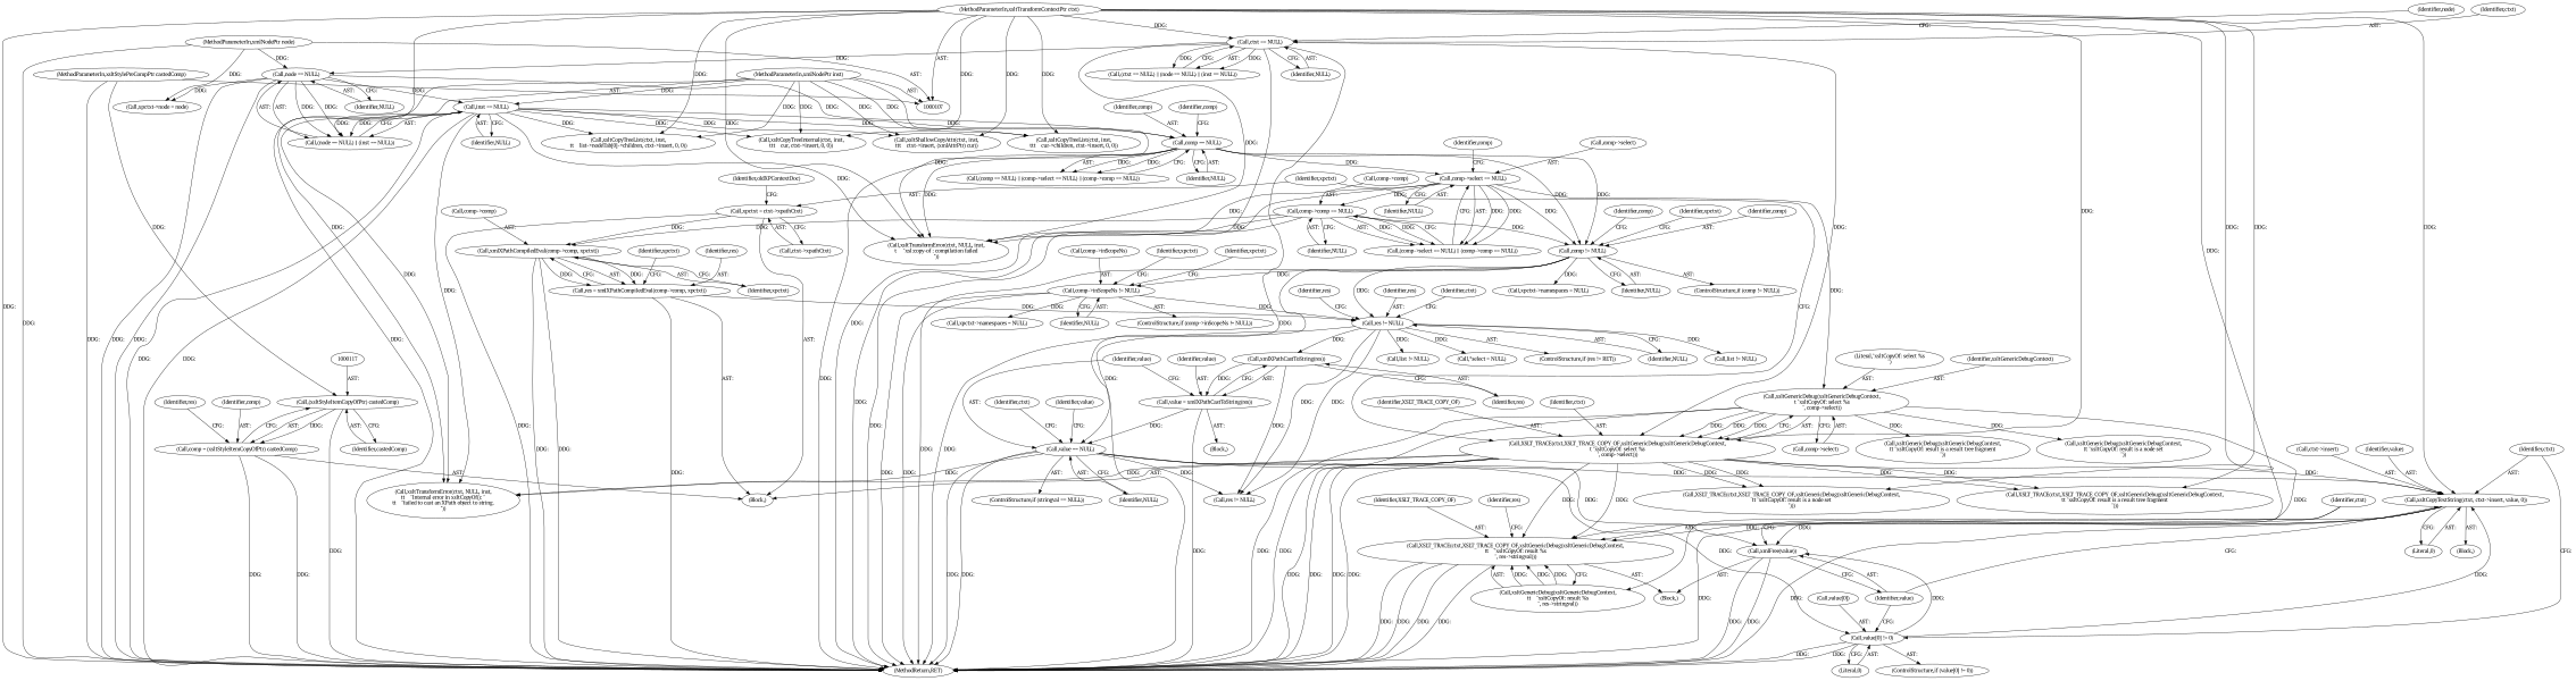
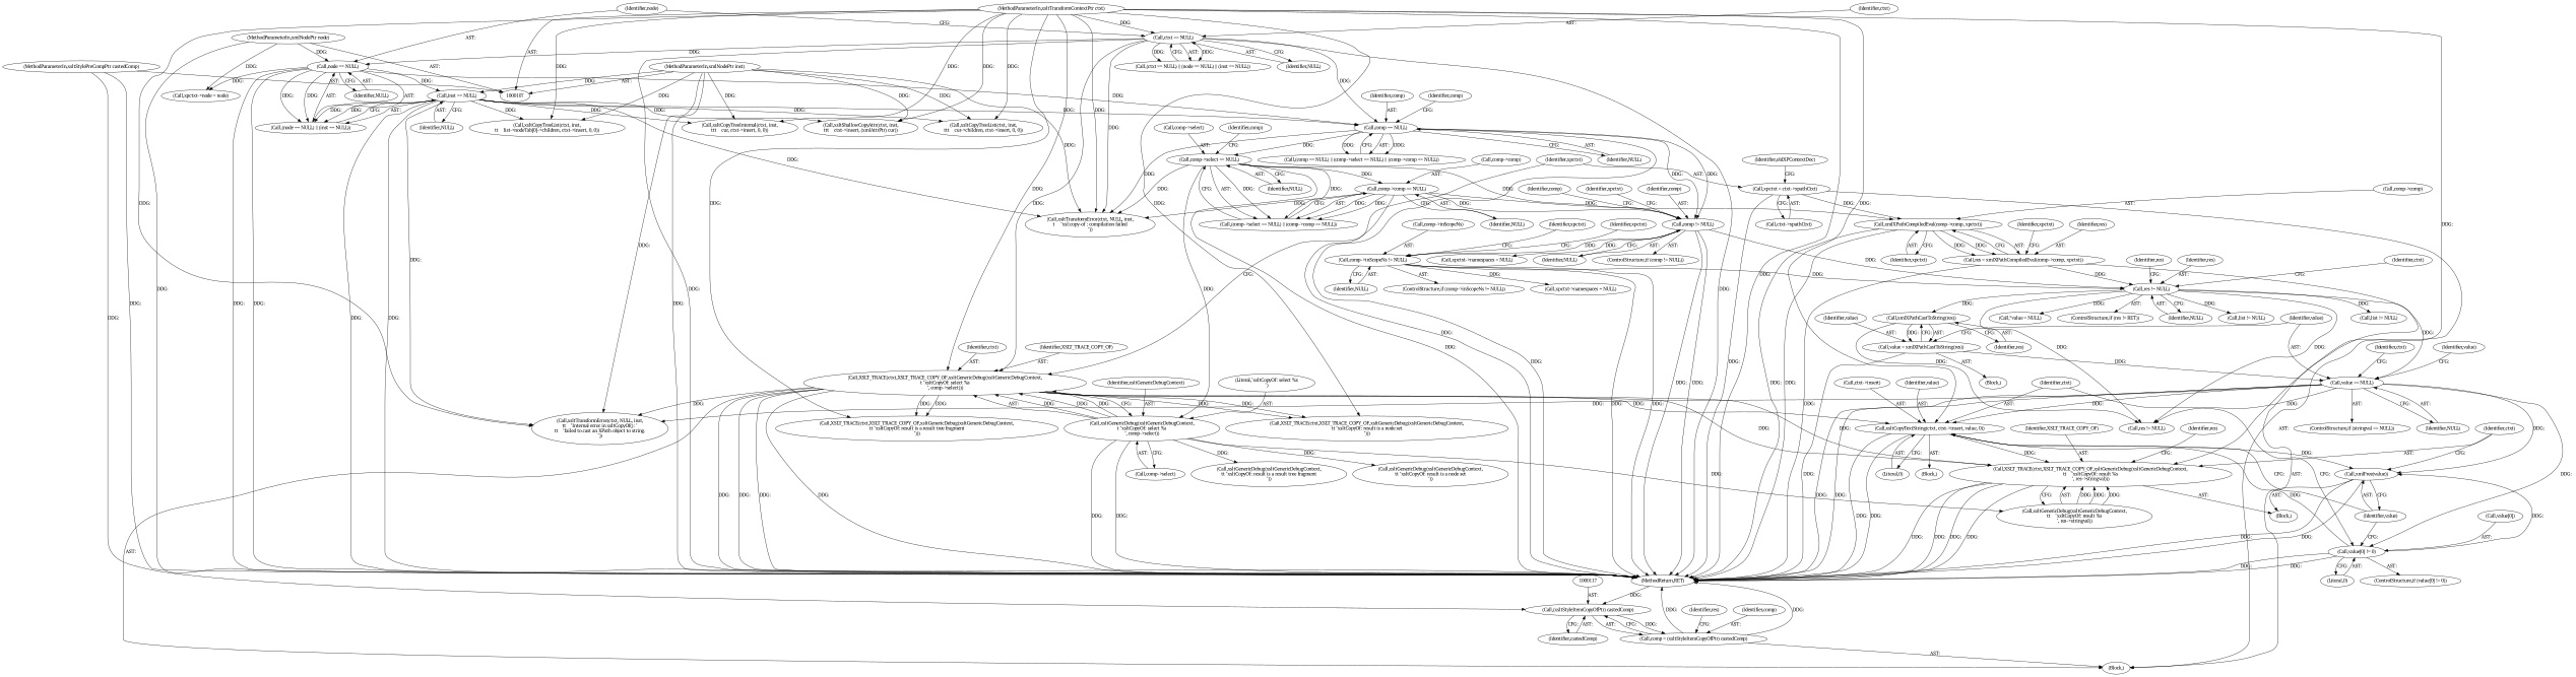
  digraph {
    fontname="PT Serif"
    node [fontname="PT Serif"]
    edge [fontname="PT Serif"]
    n1 [label="(Call,xsltCopyTextString(ctxt, ctxt->insert, value, 0))"]
    n2 [label="(Call,xmlFree(value))"]
    n3 [label="(Call,XSLT_TRACE(ctxt,XSLT_TRACE_COPY_OF,xsltGenericDebug(xsltGenericDebugContext,\n\t\t    \"xsltCopyOf: result %s\n\", res->stringval)))"]
    n4 [label="(MethodReturn,RET)"]
    n5 [label="(Literal,0)"]
    n6 [label="(Block,)"]
    n7 [label="(Block,)"]
    n8 [label="(Identifier,value)"]
    n9 [label="(Call,xsltGenericDebug(xsltGenericDebugContext,\n\t\t    \"xsltCopyOf: result %s\n\", res->stringval))"]
    n10 [label="(Call,XSLT_TRACE(ctxt,XSLT_TRACE_COPY_OF,xsltGenericDebug(xsltGenericDebugContext,\n\t \"xsltCopyOf: select %s\n\", comp->select)))"]
    n11 [label="(Call,xsltGenericDebug(xsltGenericDebugContext,\n\t \"xsltCopyOf: select %s\n\", comp->select))"]
    n12 [label="(Call,XSLT_TRACE(ctxt,XSLT_TRACE_COPY_OF,xsltGenericDebug(xsltGenericDebugContext,\n\t\t \"xsltCopyOf: result is a node set\n\")))"]
    n13 [label="(Call,XSLT_TRACE(ctxt,XSLT_TRACE_COPY_OF,xsltGenericDebug(xsltGenericDebugContext,\n\t\t \"xsltCopyOf: result is a result tree fragment\n\")))"]
    n14 [label="(Call,xsltTransformError(ctxt, NULL, inst,\n\t\t    \"Internal error in xsltCopyOf(): \"\n\t\t    \"failed to cast an XPath object to string.\n\"))"]
    n15 [label="(Block,)"]
    n16 [label="(Call,comp->select)"]
    n17 [label="(Call,xsltGenericDebug(xsltGenericDebugContext,\n\t\t \"xsltCopyOf: result is a result tree fragment\n\"))"]
    n18 [label="(Call,xsltGenericDebug(xsltGenericDebugContext,\n\t\t \"xsltCopyOf: result is a node set\n\"))"]
    n19 [label="(Call,ctxt == NULL)"]
    n20 [label="(Call,comp == NULL)"]
    n21 [label="(Call,node == NULL)"]
    n22 [label="(Identifier,NULL)"]
    n23 [label="(Call,xsltTransformError(ctxt, NULL, inst,\n\t     \"xsl:copy-of : compilation failed\n\"))"]
    n24 [label="(Call,(ctxt == NULL) || (node == NULL) || (inst == NULL))"]
    n25 [label="(Call,comp->select == NULL)"]
    n26 [label="(Call,comp != NULL)"]
    n27 [label="(Call,(comp == NULL) || (comp->select == NULL) || (comp->comp == NULL))"]
    n28 [label="(Identifier,NULL)"]
    n29 [label="(Call,inst == NULL)"]
    n30 [label="(Call,xpctxt->node = node)"]
    n31 [label="(Identifier,NULL)"]
    n32 [label="(Call,(node == NULL) || (inst == NULL))"]
    n33 [label="(MethodParameterIn,xsltTransformContextPtr ctxt)"]
    n34 [label="(Call,xsltCopyTreeList(ctxt, inst,\n\t\t    list->nodeTab[0]->children, ctxt->insert, 0, 0))"]
    n35 [label="(Call,xsltCopyTreeInternal(ctxt, inst,\n\t\t\t    cur, ctxt->insert, 0, 0))"]
    n36 [label="(Call,xsltShallowCopyAttr(ctxt, inst,\n\t\t\t    ctxt->insert, (xmlAttrPtr) cur))"]
    n37 [label="(Call,xsltCopyTreeList(ctxt, inst,\n\t\t\t    cur->children, ctxt->insert, 0, 0))"]
    1000107
    n39 [label="(Call,comp->comp == NULL)"]
    n40 [label="(Call,(comp->select == NULL) || (comp->comp == NULL))"]
    n41 [label="(Identifier,NULL)"]
    n42 [label="(Call,xmlXPathCompiledEval(comp->comp, xpctxt))"]
    n43 [label="(Identifier,NULL)"]
    n44 [label="(Call,res != NULL)"]
    n45 [label="(Call,comp->inScopeNs != NULL)"]
    n46 [label="(Call,xpctxt->namespaces = NULL)"]
    n47 [label="(Identifier,NULL)"]
    n48 [label="(ControlStructure,if (comp != NULL))"]
    n49 [label="(Call,comp = (xsltStyleItemCopyOfPtr) castedComp)"]
    n50 [label="(Call,(xsltStyleItemCopyOfPtr) castedComp)"]
    n51 [label="(Identifier,castedComp)"]
    n52 [label="(MethodParameterIn,xsltStylePreCompPtr castedComp)"]
    n53 [label="(Identifier,NULL)"]
    n54 [label="(MethodParameterIn,xmlNodePtr node)"]
    n55 [label="(MethodParameterIn,xmlNodePtr inst)"]
    n56 [label="(Call,value == NULL)"]
    n57 [label="(Call,value[0] != 0)"]
    n58 [label="(Call,res != NULL)"]
    n59 [label="(ControlStructure,if (stringval == NULL))"]
    n60 [label="(Identifier,NULL)"]
    n61 [label="(Literal,0)"]
    n62 [label="(ControlStructure,if (value[0] != 0))"]
    n63 [label="(Call,value = xmlXPathCastToString(res))"]
    n64 [label="(Call,xmlXPathCastToString(res))"]
    n65 [label="(Block,)"]
    n66 [label="(Identifier,res)"]
    n67 [label="(Call,list != NULL)"]
-   n68 [label="(Call,*select = NULL)"]
+   n68 [label="(Call,*value = NULL)"]
    n69 [label="(ControlStructure,if (res != RET))"]
    n70 [label="(Identifier,NULL)"]
    n71 [label="(Call,list != NULL)"]
    n72 [label="(Call,res = xmlXPathCompiledEval(comp->comp, xpctxt))"]
    n73 [label="(Identifier,xpctxt)"]
    n74 [label="(Call,xpctxt = ctxt->xpathCtxt)"]
    n75 [label="(Call,ctxt->xpathCtxt)"]
    n76 [label="(Identifier,NULL)"]
    n77 [label="(ControlStructure,if (comp->inScopeNs != NULL))"]
    n78 [label="(Call,xpctxt->namespaces = NULL)"]
    n79 [label="(Identifier,comp)"]
    n80 [label="(Literal,\"xsltCopyOf: select %s\n\")"]
    n81 [label="(Identifier,comp)"]
    n82 [label="(Identifier,xpctxt)"]
    n83 [label="(Identifier,comp)"]
    n84 [label="(Identifier,res)"]
    n85 [label="(Identifier,ctxt)"]
    n86 [label="(Identifier,res)"]
    n87 [label="(Identifier,xpctxt)"]
    n88 [label="(Identifier,res)"]
    n89 [label="(Identifier,XSLT_TRACE_COPY_OF)"]
    n90 [label="(Call,comp->inScopeNs)"]
    n91 [label="(Identifier,res)"]
    n92 [label="(Identifier,comp)"]
    n93 [label="(Call,comp->comp)"]
    n94 [label="(Identifier,xpctxt)"]
    n95 [label="(Identifier,ctxt)"]
    n96 [label="(Identifier,xsltGenericDebugContext)"]
    n97 [label="(Identifier,ctxt)"]
    n98 [label="(Call,comp->comp)"]
    n99 [label="(Identifier,value)"]
    n100 [label="(Identifier,xpctxt)"]
    n101 [label="(Identifier,ctxt)"]
    n102 [label="(Identifier,node)"]
    n103 [label="(Identifier,comp)"]
    n104 [label="(Identifier,oldXPContextDoc)"]
    n105 [label="(Identifier,ctxt)"]
    n106 [label="(Identifier,res)"]
    n107 [label="(Identifier,value)"]
    n108 [label="(Call,comp->select)"]
    n109 [label="(Identifier,xpctxt)"]
    n110 [label="(Identifier,XSLT_TRACE_COPY_OF)"]
    n111 [label="(Identifier,value)"]
    n112 [label="(Call,value[0])"]
    n113 [label="(Identifier,comp)"]
    n114 [label="(Call,ctxt->insert)"]
    n115 [label="(Identifier,value)"]
    n116 [label="(Identifier,ctxt)"]
    1000117
    n1 -> n2 [label="DDG: "]
    n1 -> n3 [label="DDG: "]
    n1 -> n4 [label="DDG: "]
    n1 -> n4 [label="DDG: "]
    n1 -> n5 [label="CFG: "]
    n1 -> n6 [label="AST: "]
    n2 -> n4 [label="DDG: "]
    n2 -> n4 [label="DDG: "]
    n2 -> n7 [label="AST: "]
    n2 -> n8 [label="CFG: "]
    n3 -> n4 [label="DDG: "]
    n3 -> n4 [label="DDG: "]
    n3 -> n4 [label="DDG: "]
    n3 -> n4 [label="DDG: "]
    n3 -> n7 [label="AST: "]
    n3 -> n9 [label="CFG: "]
    n5 -> n1 [label="AST: "]
    n8 -> n1 [label="CFG: "]
    n8 -> n2 [label="AST: "]
    n8 -> n57 [label="CFG: "]
    n9 -> n3 [label="AST: "]
    n9 -> n3 [label="DDG: "]
    n9 -> n3 [label="DDG: "]
    n9 -> n3 [label="DDG: "]
    n10 -> n1 [label="DDG: "]
    n10 -> n3 [label="DDG: "]
    n10 -> n3 [label="DDG: "]
    n10 -> n4 [label="DDG: "]
    n10 -> n4 [label="DDG: "]
    n10 -> n4 [label="DDG: "]
    n10 -> n4 [label="DDG: "]
    n10 -> n11 [label="CFG: "]
    n10 -> n12 [label="DDG: "]
    n10 -> n12 [label="DDG: "]
    n10 -> n13 [label="DDG: "]
    n10 -> n13 [label="DDG: "]
    n10 -> n14 [label="DDG: "]
    n10 -> n15 [label="AST: "]
    n11 -> n4 [label="DDG: "]
    n11 -> n4 [label="DDG: "]
    n11 -> n9 [label="DDG: "]
    n11 -> n10 [label="AST: "]
    n11 -> n10 [label="DDG: "]
    n11 -> n10 [label="DDG: "]
    n11 -> n10 [label="DDG: "]
    n11 -> n16 [label="CFG: "]
    n11 -> n17 [label="DDG: "]
    n11 -> n18 [label="DDG: "]
    n16 -> n11 [label="AST: "]
    n19 -> n4 [label="DDG: "]
    n19 -> n4 [label="DDG: "]
    n19 -> n10 [label="DDG: "]
+   n19 -> n20 [label="DDG: "]
    n19 -> n21 [label="DDG: "]
    n19 -> n22 [label="CFG: "]
    n19 -> n23 [label="DDG: "]
    n19 -> n24 [label="AST: "]
    n19 -> n24 [label="DDG: "]
    n19 -> n24 [label="DDG: "]
    n20 -> n4 [label="DDG: "]
    n20 -> n23 [label="DDG: "]
    n20 -> n25 [label="DDG: "]
    n20 -> n26 [label="DDG: "]
    n20 -> n26 [label="DDG: "]
    n20 -> n27 [label="AST: "]
    n20 -> n27 [label="DDG: "]
    n20 -> n27 [label="DDG: "]
    n20 -> n28 [label="CFG: "]
    n21 -> n4 [label="DDG: "]
    n21 -> n4 [label="DDG: "]
    n21 -> n20 [label="DDG: "]
    n21 -> n29 [label="DDG: "]
    n21 -> n30 [label="DDG: "]
    n21 -> n31 [label="CFG: "]
    n21 -> n32 [label="AST: "]
    n21 -> n32 [label="DDG: "]
    n21 -> n32 [label="DDG: "]
    n22 -> n19 [label="AST: "]
    n24 -> n19 [label="CFG: "]
    n25 -> n4 [label="DDG: "]
    n25 -> n11 [label="DDG: "]
    n25 -> n23 [label="DDG: "]
    n25 -> n26 [label="DDG: "]
    n25 -> n39 [label="DDG: "]
    n25 -> n40 [label="AST: "]
    n25 -> n40 [label="DDG: "]
    n25 -> n40 [label="DDG: "]
    n25 -> n41 [label="CFG: "]
    n26 -> n4 [label="DDG: "]
    n26 -> n4 [label="DDG: "]
    n26 -> n44 [label="DDG: "]
    n26 -> n45 [label="DDG: "]
    n26 -> n46 [label="DDG: "]
    n26 -> n47 [label="CFG: "]
    n26 -> n48 [label="AST: "]
    n27 -> n20 [label="CFG: "]
    n28 -> n20 [label="AST: "]
    n29 -> n4 [label="DDG: "]
    n29 -> n4 [label="DDG: "]
    n29 -> n14 [label="DDG: "]
    n29 -> n20 [label="DDG: "]
    n29 -> n23 [label="DDG: "]
    n29 -> n32 [label="AST: "]
    n29 -> n32 [label="DDG: "]
    n29 -> n32 [label="DDG: "]
    n29 -> n34 [label="DDG: "]
    n29 -> n35 [label="DDG: "]
    n29 -> n36 [label="DDG: "]
    n29 -> n37 [label="DDG: "]
    n29 -> n53 [label="CFG: "]
    n31 -> n21 [label="AST: "]
    n32 -> n21 [label="AST: "]
    n32 -> n29 [label="CFG: "]
    n33 -> n1 [label="DDG: "]
    n33 -> n3 [label="DDG: "]
    n33 -> n4 [label="DDG: "]
    n33 -> n10 [label="DDG: "]
    n33 -> n12 [label="DDG: "]
    n33 -> n13 [label="DDG: "]
    n33 -> n14 [label="DDG: "]
    n33 -> n19 [label="DDG: "]
    n33 -> n23 [label="DDG: "]
    n33 -> n34 [label="DDG: "]
    n33 -> n35 [label="DDG: "]
    n33 -> n36 [label="DDG: "]
    n33 -> n37 [label="DDG: "]
    n33 -> 1000107 [label="AST: "]
    n39 -> n4 [label="DDG: "]
    n39 -> n23 [label="DDG: "]
    n39 -> n26 [label="DDG: "]
    n39 -> n40 [label="AST: "]
    n39 -> n40 [label="DDG: "]
    n39 -> n40 [label="DDG: "]
    n39 -> n42 [label="DDG: "]
    n39 -> n43 [label="CFG: "]
    n40 -> n25 [label="CFG: "]
    n40 -> n39 [label="CFG: "]
    n41 -> n25 [label="AST: "]
    n42 -> n4 [label="DDG: "]
    n42 -> n4 [label="DDG: "]
    n42 -> n72 [label="AST: "]
    n42 -> n72 [label="DDG: "]
    n42 -> n72 [label="DDG: "]
    n42 -> n73 [label="CFG: "]
    n43 -> n39 [label="AST: "]
    n44 -> n56 [label="DDG: "]
    n44 -> n58 [label="DDG: "]
    n44 -> n58 [label="DDG: "]
    n44 -> n64 [label="DDG: "]
    n44 -> n67 [label="DDG: "]
    n44 -> n68 [label="DDG: "]
    n44 -> n69 [label="AST: "]
    n44 -> n70 [label="CFG: "]
    n44 -> n71 [label="DDG: "]
    n45 -> n4 [label="DDG: "]
    n45 -> n4 [label="DDG: "]
    n45 -> n44 [label="DDG: "]
    n45 -> n76 [label="CFG: "]
    n45 -> n77 [label="AST: "]
    n45 -> n78 [label="DDG: "]
    n47 -> n26 [label="AST: "]
    n49 -> n4 [label="DDG: "]
    n49 -> n4 [label="DDG: "]
    n49 -> n15 [label="AST: "]
    n49 -> n50 [label="CFG: "]
-   n50 -> n4 [label="DDG: "]
+   n4 -> n50 [label="DDG: "]
    n50 -> n49 [label="AST: "]
    n50 -> n49 [label="DDG: "]
    n50 -> n51 [label="CFG: "]
    n51 -> n50 [label="AST: "]
    n52 -> n4 [label="DDG: "]
    n52 -> 1000107 [label="AST: "]
    n52 -> n50 [label="DDG: "]
    n53 -> n29 [label="AST: "]
    n54 -> n4 [label="DDG: "]
    n54 -> n21 [label="DDG: "]
    n54 -> n30 [label="DDG: "]
    n54 -> 1000107 [label="AST: "]
    n55 -> n4 [label="DDG: "]
    n55 -> n14 [label="DDG: "]
    n55 -> n23 [label="DDG: "]
    n55 -> n29 [label="DDG: "]
    n55 -> n34 [label="DDG: "]
    n55 -> n35 [label="DDG: "]
    n55 -> n36 [label="DDG: "]
    n55 -> n37 [label="DDG: "]
    n55 -> 1000107 [label="AST: "]
    n56 -> n1 [label="DDG: "]
    n56 -> n2 [label="DDG: "]
    n56 -> n4 [label="DDG: "]
    n56 -> n4 [label="DDG: "]
    n56 -> n14 [label="DDG: "]
    n56 -> n57 [label="DDG: "]
    n56 -> n58 [label="DDG: "]
    n56 -> n59 [label="AST: "]
    n56 -> n60 [label="CFG: "]
    n57 -> n1 [label="DDG: "]
    n57 -> n2 [label="DDG: "]
    n57 -> n4 [label="DDG: "]
    n57 -> n4 [label="DDG: "]
    n57 -> n61 [label="CFG: "]
    n57 -> n62 [label="AST: "]
    n60 -> n56 [label="AST: "]
    n61 -> n57 [label="AST: "]
    n63 -> n4 [label="DDG: "]
    n63 -> n56 [label="DDG: "]
    n63 -> n64 [label="CFG: "]
    n63 -> n65 [label="AST: "]
    n64 -> n58 [label="DDG: "]
    n64 -> n63 [label="AST: "]
    n64 -> n63 [label="DDG: "]
    n64 -> n66 [label="CFG: "]
    n66 -> n64 [label="AST: "]
    n70 -> n44 [label="AST: "]
    n72 -> n4 [label="DDG: "]
    n72 -> n15 [label="AST: "]
    n72 -> n42 [label="CFG: "]
    n72 -> n44 [label="DDG: "]
    n73 -> n42 [label="AST: "]
    n74 -> n4 [label="DDG: "]
    n74 -> n15 [label="AST: "]
    n74 -> n42 [label="DDG: "]
    n74 -> n75 [label="CFG: "]
    n75 -> n74 [label="AST: "]
    n76 -> n45 [label="AST: "]
    n79 -> n25 [label="CFG: "]
    n80 -> n11 [label="AST: "]
    n81 -> n26 [label="CFG: "]
    n82 -> n10 [label="CFG: "]
    n82 -> n74 [label="AST: "]
    n83 -> n20 [label="AST: "]
    n84 -> n44 [label="CFG: "]
    n85 -> n1 [label="AST: "]
    n85 -> n57 [label="CFG: "]
    n86 -> n49 [label="CFG: "]
    n87 -> n26 [label="CFG: "]
    n88 -> n44 [label="AST: "]
    n89 -> n3 [label="AST: "]
    n90 -> n45 [label="AST: "]
    n91 -> n3 [label="CFG: "]
    n92 -> n20 [label="CFG: "]
    n93 -> n42 [label="AST: "]
    n94 -> n72 [label="CFG: "]
    n95 -> n2 [label="CFG: "]
    n95 -> n3 [label="AST: "]
    n96 -> n11 [label="AST: "]
    n97 -> n56 [label="CFG: "]
    n98 -> n39 [label="AST: "]
    n99 -> n56 [label="AST: "]
    n99 -> n63 [label="CFG: "]
    n100 -> n45 [label="CFG: "]
    n101 -> n44 [label="CFG: "]
    n102 -> n19 [label="CFG: "]
+   n102 -> n21 [label="AST: "]
    n103 -> n49 [label="AST: "]
    n104 -> n74 [label="CFG: "]
    n105 -> n19 [label="AST: "]
    n106 -> n72 [label="AST: "]
    n107 -> n56 [label="CFG: "]
    n108 -> n25 [label="AST: "]
    n109 -> n45 [label="CFG: "]
    n110 -> n10 [label="AST: "]
    n111 -> n63 [label="AST: "]
    n112 -> n57 [label="AST: "]
    n113 -> n26 [label="AST: "]
    n114 -> n1 [label="AST: "]
    n115 -> n1 [label="AST: "]
    n116 -> n10 [label="AST: "]
    1000117 -> n50 [label="AST: "]
  }
